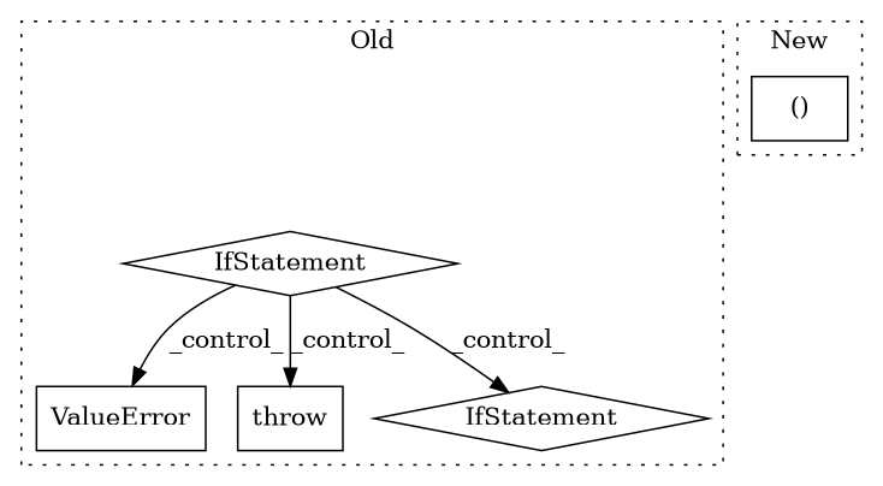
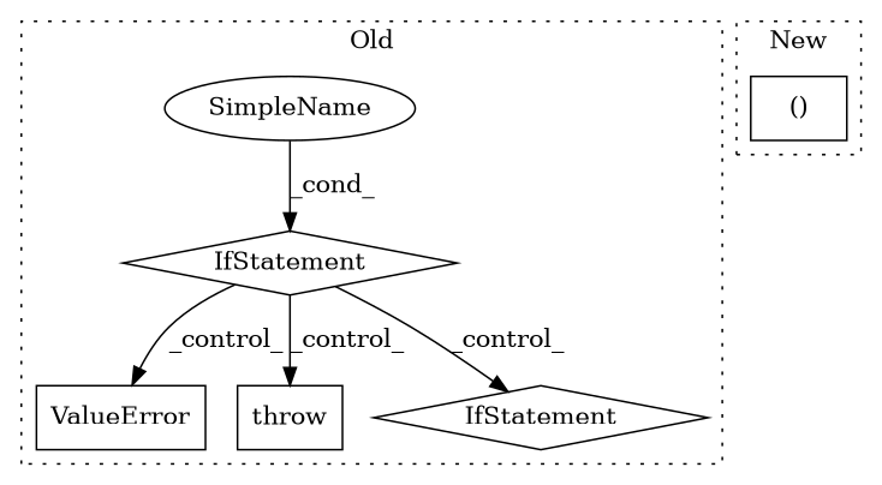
  digraph {
    fontname="DejaVu Serif"
    node [a=25 fontname="DejaVu Serif" l="4,2" shape=box]
    edge [fontname="DejaVu Serif"]
    n1 [a=32 l="11,1" label=ValueError s="2475,2580"]
    n2 [label=IfStatement s="1826,1882" shape=diamond]
+   n3 [a=42 label=SimpleName shape=ellipse l=""]
    n4 [a=53 l=6 label=throw s=2469]
    n5 [label=IfStatement s="2074,2102" shape=diamond]
    n6 [a=106 l=47 label="()" s=1734]
    subgraph cluster_1 {
      label=Old
      style=dotted
      n1
      n2
+     n3
      n4
      n5
    }
    subgraph cluster_2 {
      label=New
      style=dotted
      n6
    }
    n2 -> n1 [label=_control_]
    n2 -> n4 [label=_control_]
    n2 -> n5 [label=_control_]
+   n3 -> n2 [label=_cond_]
  }
